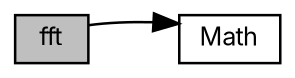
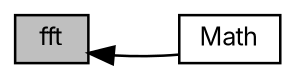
  digraph {
    rankdir=LR
    fontname=Inter
    node [color=black fontname=Inter fontsize=10 shape=box style=filled]
    n1 [fillcolor=grey75 fontcolor=black height=0.2 label=fft width=0.4]
    n2 [fillcolor=white height=0.2 label=Math width=0.4]
-   n2 -> n1 [dir=back fontname=Inter fontsize=10 labelfontname=Helvetica labelfontsize=10 shape=plaintext style=solid]
+   n1 -> n2 [dir=back fontname=Inter fontsize=10 labelfontname=Helvetica labelfontsize=10 shape=plaintext style=solid]
  }
